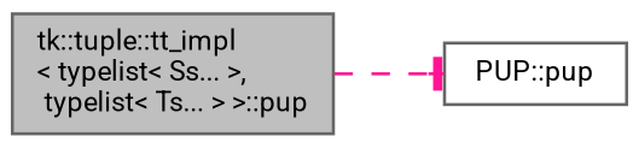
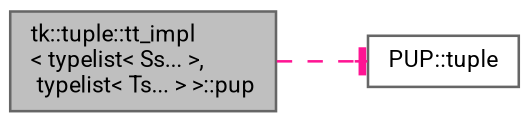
  digraph {
    rankdir=LR
    fontname=Roboto
    node [color=gray40 fontname=Roboto fontsize=9 shape=record]
    n1 [fillcolor=grey75 fontcolor=black height=0.2 label="tk::tuple::tt_impl\l\< typelist\< Ss... \>,\l typelist\< Ts... \> \>::pup" style=filled width=0.4]
-   n2 [height=0.2 label="PUP::pup" width=0.4]
+   n2 [height=0.2 label="PUP::tuple" width=0.4]
    n1 -> n2 [color=deeppink fontname=Roboto fontsize=9 labelfontname="sans-serif" labelfontsize=9 style=dashed arrowhead=tee]
  }
